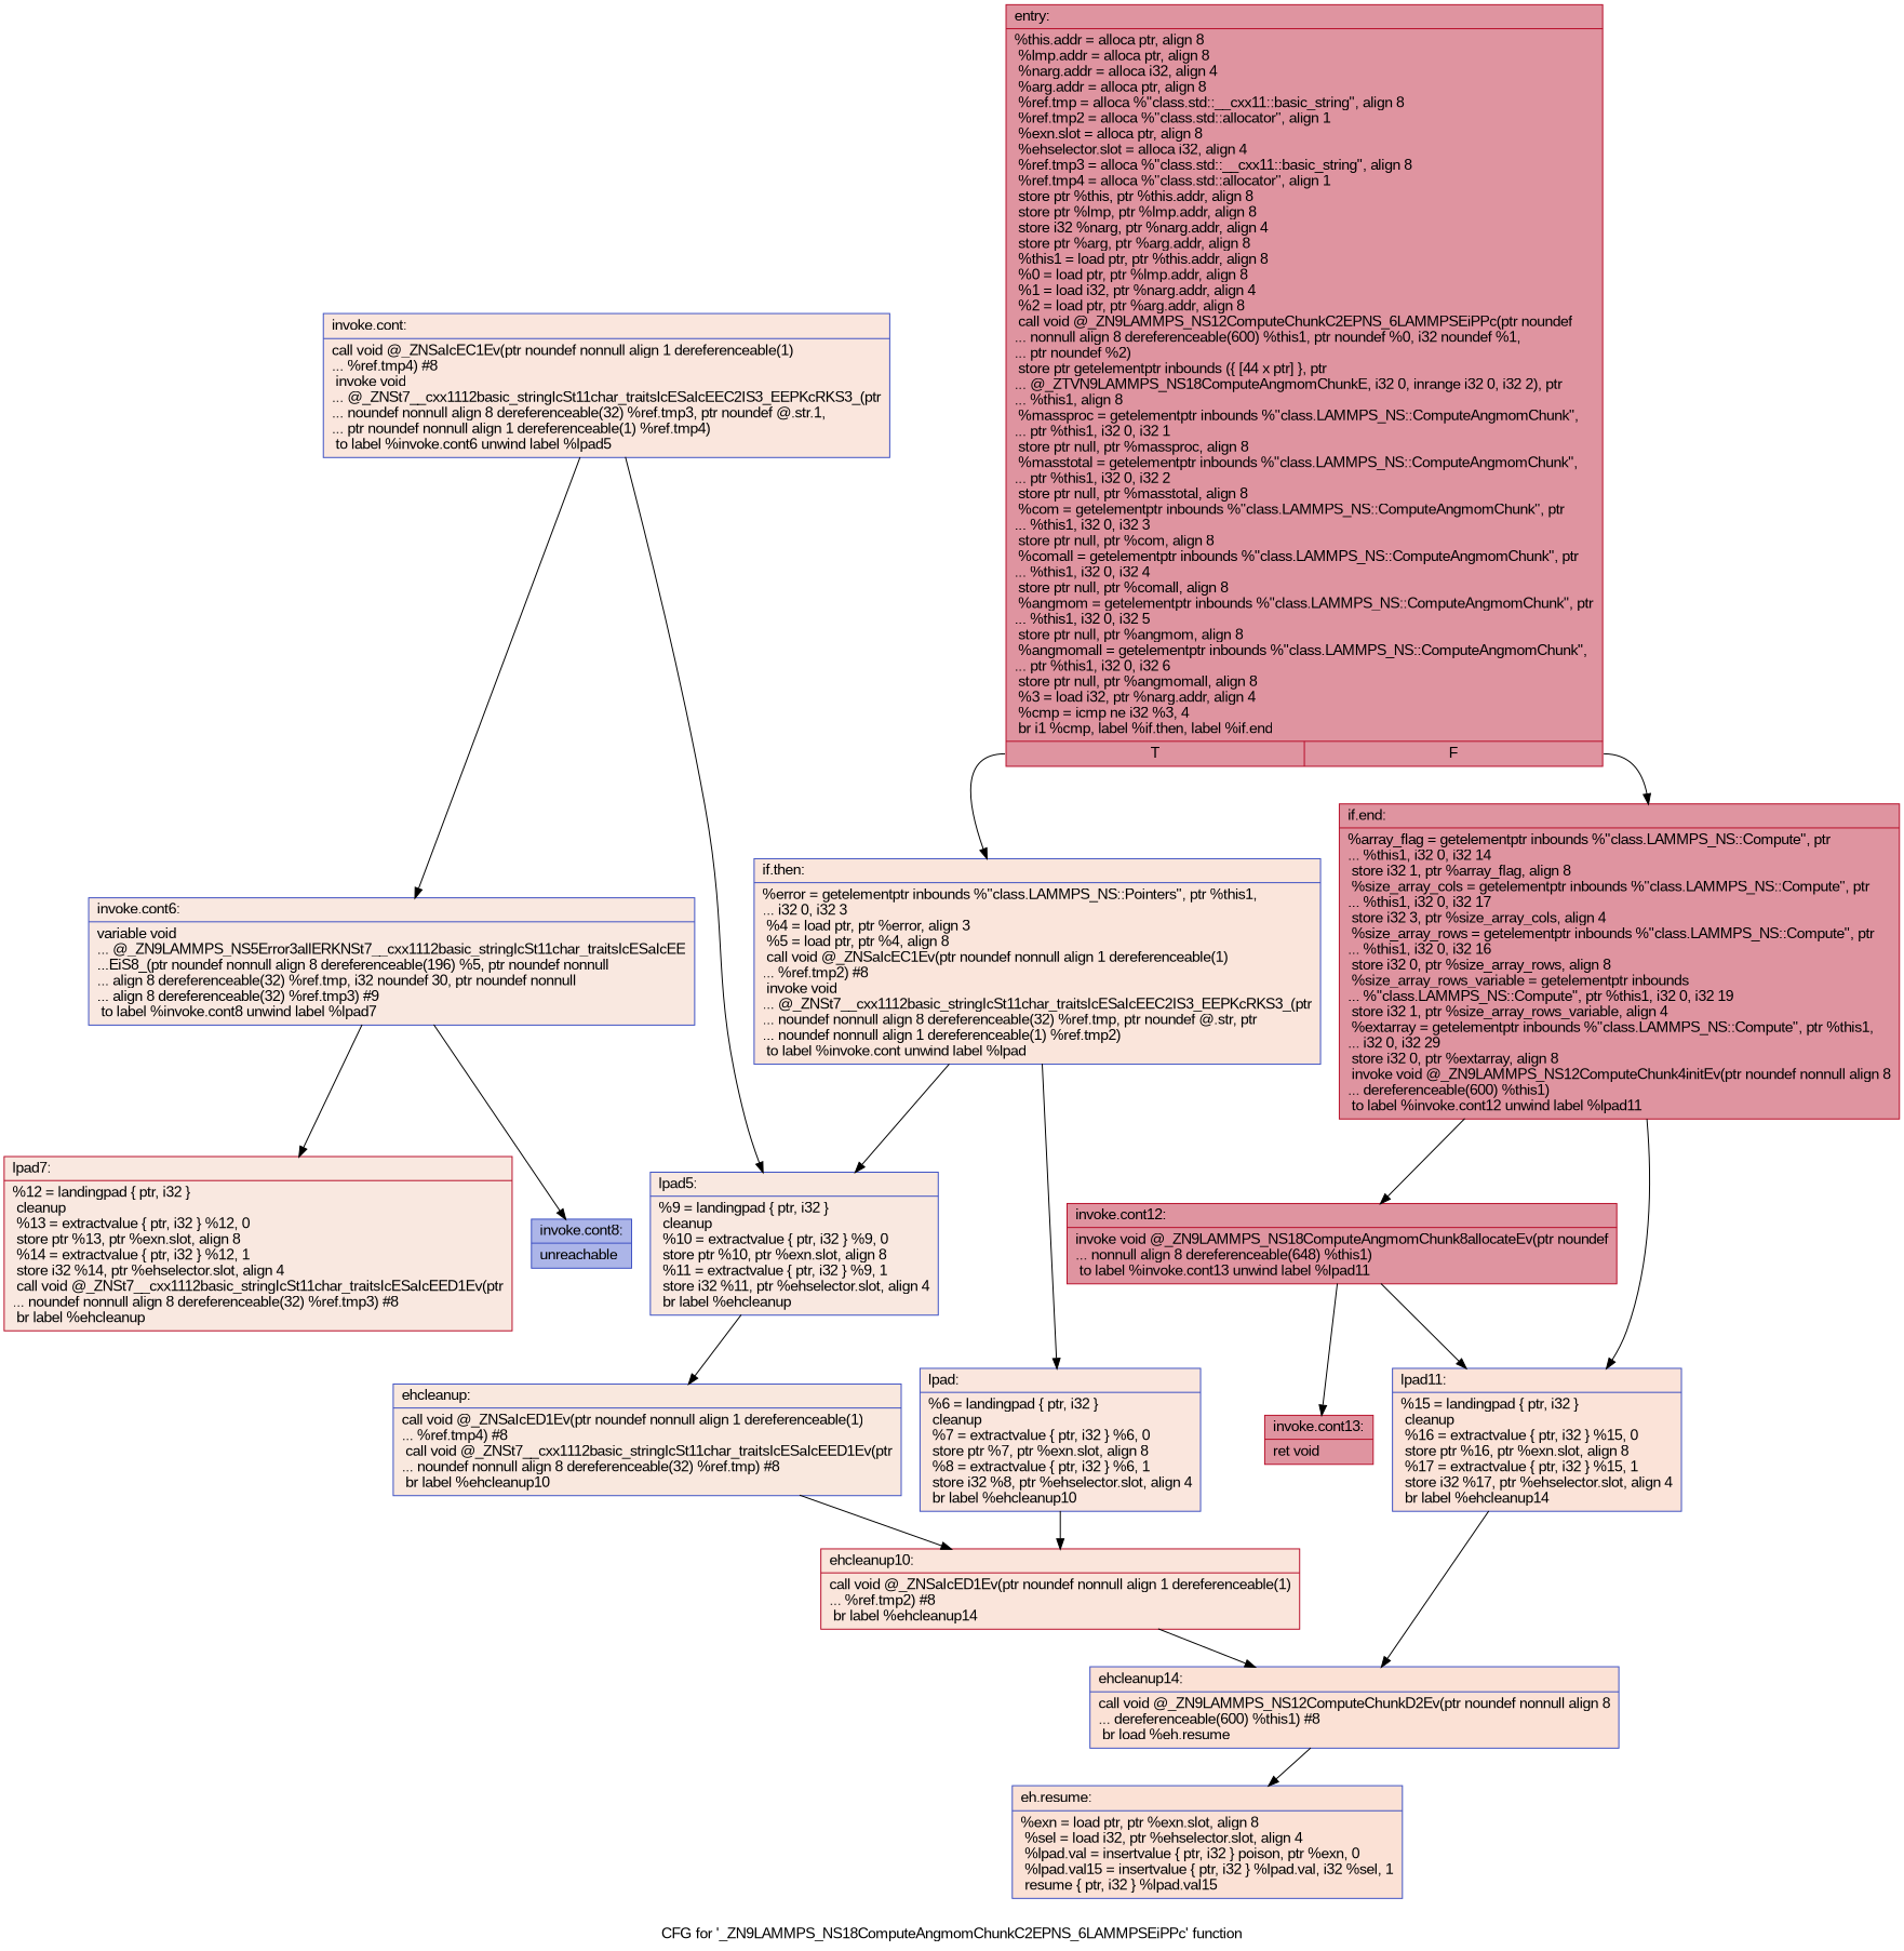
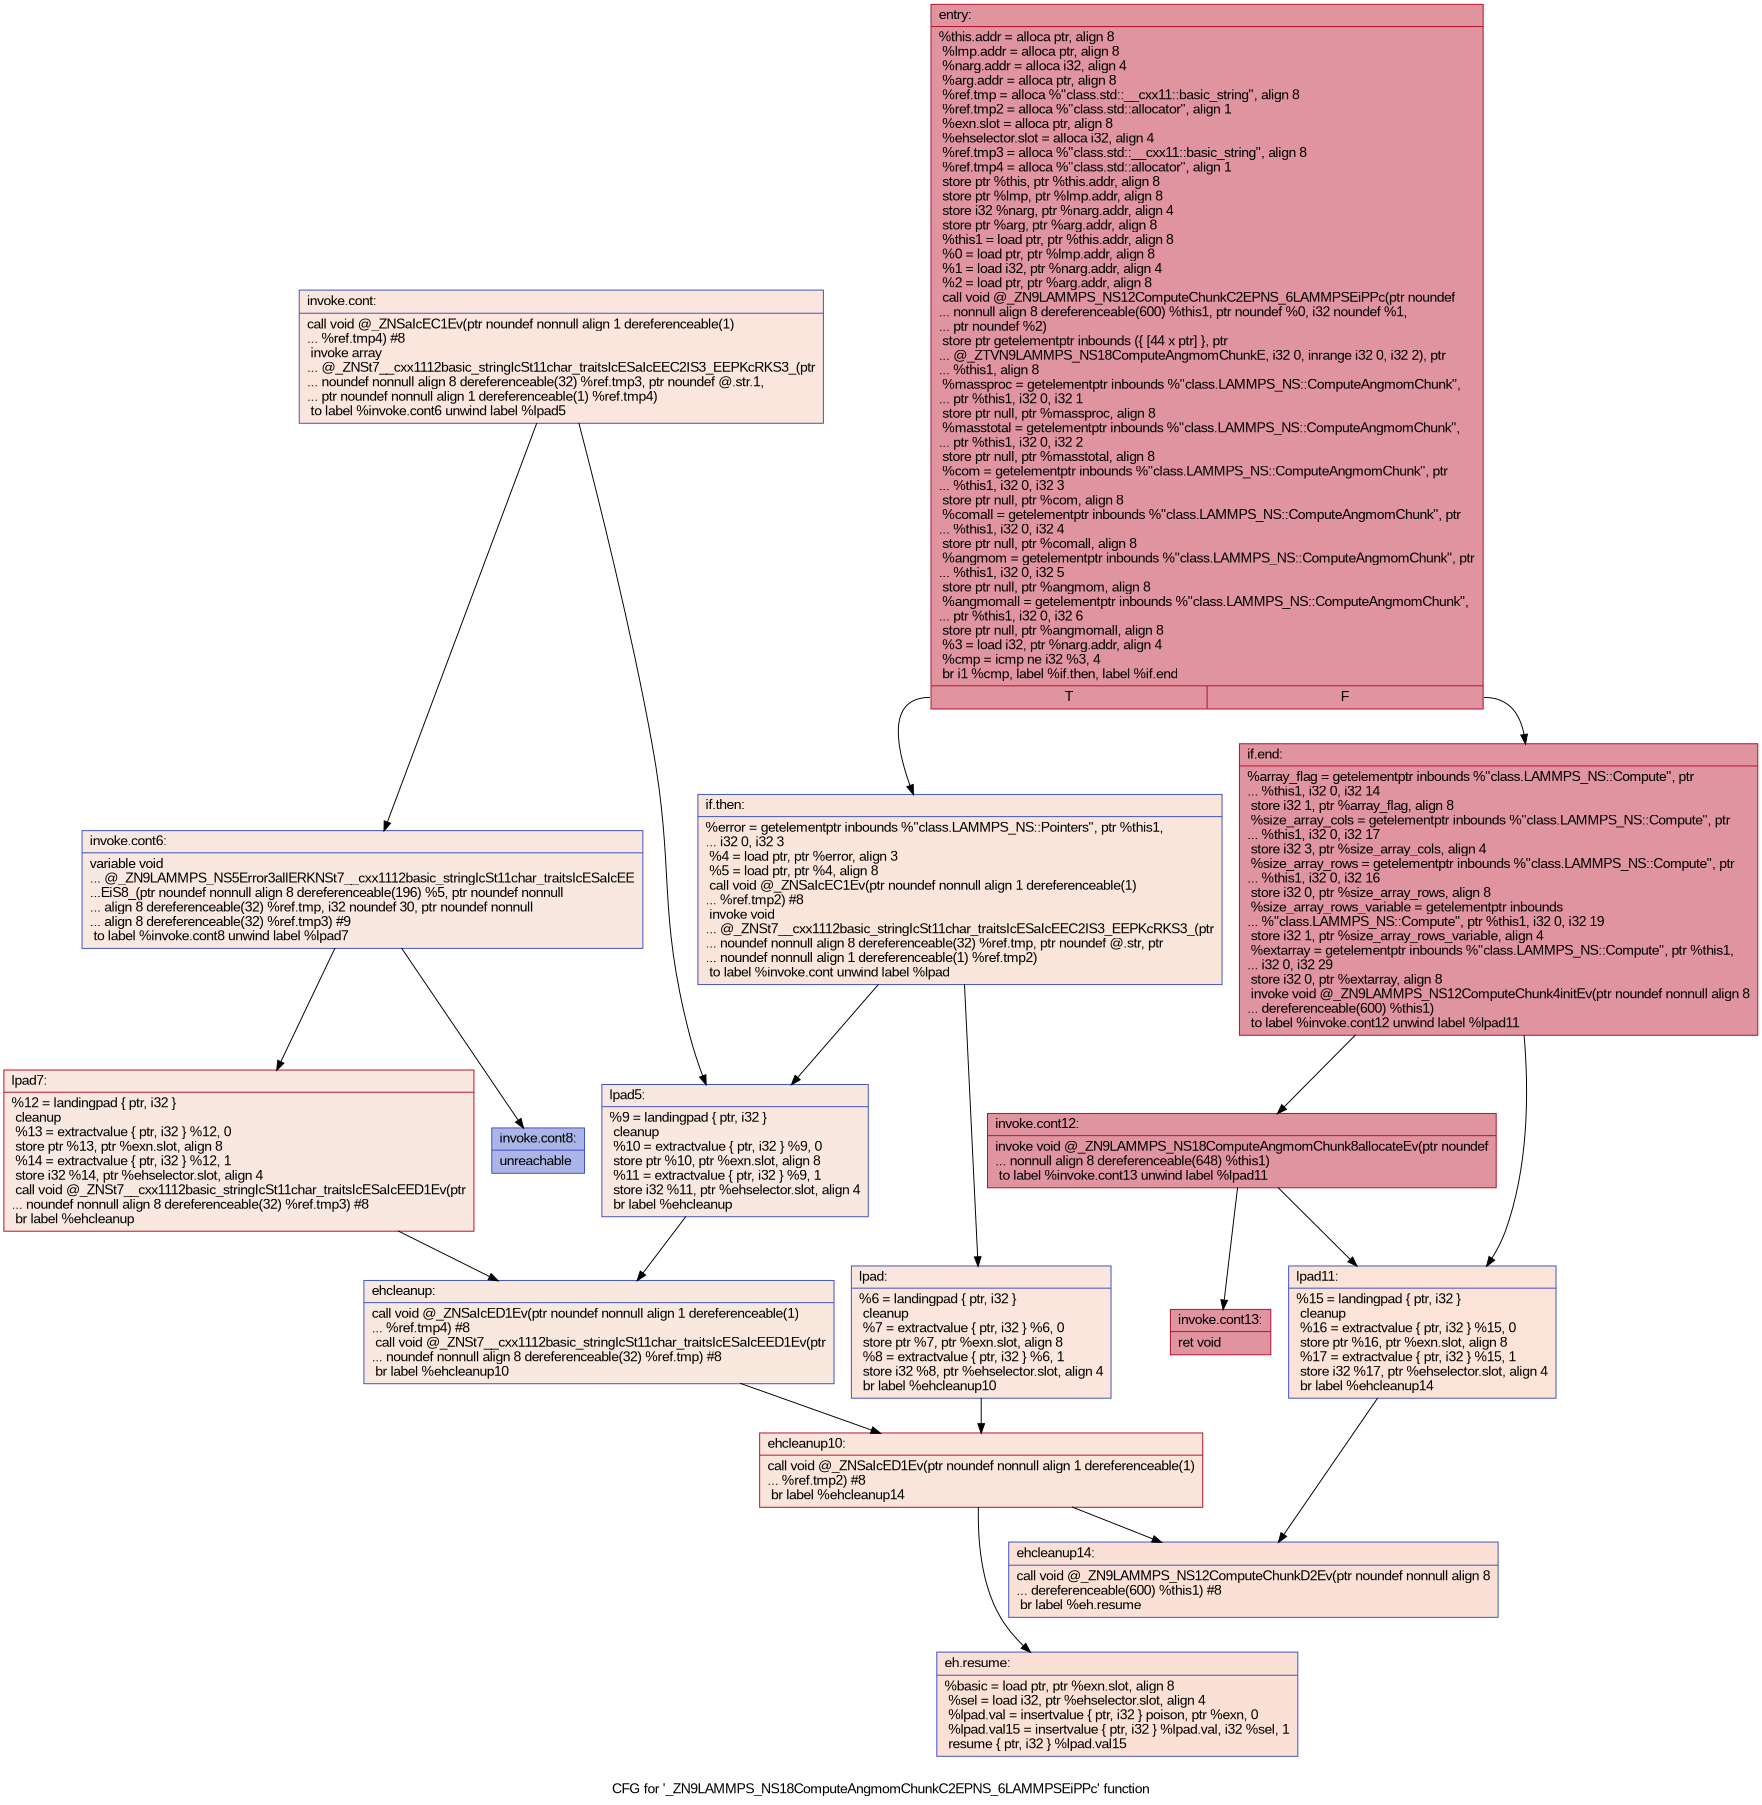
  digraph {
    fontname="Liberation Sans"
    label="CFG for '_ZN9LAMMPS_NS18ComputeAngmomChunkC2EPNS_6LAMMPSEiPPc' function"
    node [color="#3d50c3ff" fillcolor="#b70d2870" fontname="Liberation Sans" shape=record style=filled]
    edge [fontname="Liberation Sans"]
    n1 [color="#b70d28ff" label="{entry:\l|  %this.addr = alloca ptr, align 8\l  %lmp.addr = alloca ptr, align 8\l  %narg.addr = alloca i32, align 4\l  %arg.addr = alloca ptr, align 8\l  %ref.tmp = alloca %\"class.std::__cxx11::basic_string\", align 8\l  %ref.tmp2 = alloca %\"class.std::allocator\", align 1\l  %exn.slot = alloca ptr, align 8\l  %ehselector.slot = alloca i32, align 4\l  %ref.tmp3 = alloca %\"class.std::__cxx11::basic_string\", align 8\l  %ref.tmp4 = alloca %\"class.std::allocator\", align 1\l  store ptr %this, ptr %this.addr, align 8\l  store ptr %lmp, ptr %lmp.addr, align 8\l  store i32 %narg, ptr %narg.addr, align 4\l  store ptr %arg, ptr %arg.addr, align 8\l  %this1 = load ptr, ptr %this.addr, align 8\l  %0 = load ptr, ptr %lmp.addr, align 8\l  %1 = load i32, ptr %narg.addr, align 4\l  %2 = load ptr, ptr %arg.addr, align 8\l  call void @_ZN9LAMMPS_NS12ComputeChunkC2EPNS_6LAMMPSEiPPc(ptr noundef\l... nonnull align 8 dereferenceable(600) %this1, ptr noundef %0, i32 noundef %1,\l... ptr noundef %2)\l  store ptr getelementptr inbounds (\{ [44 x ptr] \}, ptr\l... @_ZTVN9LAMMPS_NS18ComputeAngmomChunkE, i32 0, inrange i32 0, i32 2), ptr\l... %this1, align 8\l  %massproc = getelementptr inbounds %\"class.LAMMPS_NS::ComputeAngmomChunk\",\l... ptr %this1, i32 0, i32 1\l  store ptr null, ptr %massproc, align 8\l  %masstotal = getelementptr inbounds %\"class.LAMMPS_NS::ComputeAngmomChunk\",\l... ptr %this1, i32 0, i32 2\l  store ptr null, ptr %masstotal, align 8\l  %com = getelementptr inbounds %\"class.LAMMPS_NS::ComputeAngmomChunk\", ptr\l... %this1, i32 0, i32 3\l  store ptr null, ptr %com, align 8\l  %comall = getelementptr inbounds %\"class.LAMMPS_NS::ComputeAngmomChunk\", ptr\l... %this1, i32 0, i32 4\l  store ptr null, ptr %comall, align 8\l  %angmom = getelementptr inbounds %\"class.LAMMPS_NS::ComputeAngmomChunk\", ptr\l... %this1, i32 0, i32 5\l  store ptr null, ptr %angmom, align 8\l  %angmomall = getelementptr inbounds %\"class.LAMMPS_NS::ComputeAngmomChunk\",\l... ptr %this1, i32 0, i32 6\l  store ptr null, ptr %angmomall, align 8\l  %3 = load i32, ptr %narg.addr, align 4\l  %cmp = icmp ne i32 %3, 4\l  br i1 %cmp, label %if.then, label %if.end\l|{<s0>T|<s1>F}}"]
    n2 [fillcolor="#f4c5ad70" label="{if.then:\l|  %error = getelementptr inbounds %\"class.LAMMPS_NS::Pointers\", ptr %this1,\l... i32 0, i32 3\l  %4 = load ptr, ptr %error, align 3\l  %5 = load ptr, ptr %4, align 8\l  call void @_ZNSaIcEC1Ev(ptr noundef nonnull align 1 dereferenceable(1)\l... %ref.tmp2) #8\l  invoke void\l... @_ZNSt7__cxx1112basic_stringIcSt11char_traitsIcESaIcEEC2IS3_EEPKcRKS3_(ptr\l... noundef nonnull align 8 dereferenceable(32) %ref.tmp, ptr noundef @.str, ptr\l... noundef nonnull align 1 dereferenceable(1) %ref.tmp2)\l          to label %invoke.cont unwind label %lpad\l}"]
    n3 [color="#b70d28ff" label="{if.end:\l|  %array_flag = getelementptr inbounds %\"class.LAMMPS_NS::Compute\", ptr\l... %this1, i32 0, i32 14\l  store i32 1, ptr %array_flag, align 8\l  %size_array_cols = getelementptr inbounds %\"class.LAMMPS_NS::Compute\", ptr\l... %this1, i32 0, i32 17\l  store i32 3, ptr %size_array_cols, align 4\l  %size_array_rows = getelementptr inbounds %\"class.LAMMPS_NS::Compute\", ptr\l... %this1, i32 0, i32 16\l  store i32 0, ptr %size_array_rows, align 8\l  %size_array_rows_variable = getelementptr inbounds\l... %\"class.LAMMPS_NS::Compute\", ptr %this1, i32 0, i32 19\l  store i32 1, ptr %size_array_rows_variable, align 4\l  %extarray = getelementptr inbounds %\"class.LAMMPS_NS::Compute\", ptr %this1,\l... i32 0, i32 29\l  store i32 0, ptr %extarray, align 8\l  invoke void @_ZN9LAMMPS_NS12ComputeChunk4initEv(ptr noundef nonnull align 8\l... dereferenceable(600) %this1)\l          to label %invoke.cont12 unwind label %lpad11\l}"]
    n4 [fillcolor="#f3c7b170" label="{lpad:\l|  %6 = landingpad \{ ptr, i32 \}\l          cleanup\l  %7 = extractvalue \{ ptr, i32 \} %6, 0\l  store ptr %7, ptr %exn.slot, align 8\l  %8 = extractvalue \{ ptr, i32 \} %6, 1\l  store i32 %8, ptr %ehselector.slot, align 4\l  br label %ehcleanup10\l}"]
    n5 [fillcolor="#f1ccb870" label="{lpad5:\l|  %9 = landingpad \{ ptr, i32 \}\l          cleanup\l  %10 = extractvalue \{ ptr, i32 \} %9, 0\l  store ptr %10, ptr %exn.slot, align 8\l  %11 = extractvalue \{ ptr, i32 \} %9, 1\l  store i32 %11, ptr %ehselector.slot, align 4\l  br label %ehcleanup\l}"]
    n6 [color="#b70d28ff" label="{invoke.cont12:\l|  invoke void @_ZN9LAMMPS_NS18ComputeAngmomChunk8allocateEv(ptr noundef\l... nonnull align 8 dereferenceable(648) %this1)\l          to label %invoke.cont13 unwind label %lpad11\l}"]
    n7 [fillcolor="#f6bfa670" label="{lpad11:\l|  %15 = landingpad \{ ptr, i32 \}\l          cleanup\l  %16 = extractvalue \{ ptr, i32 \} %15, 0\l  store ptr %16, ptr %exn.slot, align 8\l  %17 = extractvalue \{ ptr, i32 \} %15, 1\l  store i32 %17, ptr %ehselector.slot, align 4\l  br label %ehcleanup14\l}"]
-   n8 [fillcolor="#f3c7b170" label="{invoke.cont:\l|  call void @_ZNSaIcEC1Ev(ptr noundef nonnull align 1 dereferenceable(1)\l... %ref.tmp4) #8\l  invoke void\l... @_ZNSt7__cxx1112basic_stringIcSt11char_traitsIcESaIcEEC2IS3_EEPKcRKS3_(ptr\l... noundef nonnull align 8 dereferenceable(32) %ref.tmp3, ptr noundef @.str.1,\l... ptr noundef nonnull align 1 dereferenceable(1) %ref.tmp4)\l          to label %invoke.cont6 unwind label %lpad5\l}"]
+   n8 [fillcolor="#f3c7b170" label="{invoke.cont:\l|  call void @_ZNSaIcEC1Ev(ptr noundef nonnull align 1 dereferenceable(1)\l... %ref.tmp4) #8\l  invoke array\l... @_ZNSt7__cxx1112basic_stringIcSt11char_traitsIcESaIcEEC2IS3_EEPKcRKS3_(ptr\l... noundef nonnull align 8 dereferenceable(32) %ref.tmp3, ptr noundef @.str.1,\l... ptr noundef nonnull align 1 dereferenceable(1) %ref.tmp4)\l          to label %invoke.cont6 unwind label %lpad5\l}"]
    n9 [fillcolor="#f1ccb870" label="{invoke.cont6:\l|  variable void\l... @_ZN9LAMMPS_NS5Error3allERKNSt7__cxx1112basic_stringIcSt11char_traitsIcESaIcEE\l...EiS8_(ptr noundef nonnull align 8 dereferenceable(196) %5, ptr noundef nonnull\l... align 8 dereferenceable(32) %ref.tmp, i32 noundef 30, ptr noundef nonnull\l... align 8 dereferenceable(32) %ref.tmp3) #9\l          to label %invoke.cont8 unwind label %lpad7\l}"]
    n10 [color="#b70d28ff" fillcolor="#f4c5ad70" label="{ehcleanup10:\l|  call void @_ZNSaIcED1Ev(ptr noundef nonnull align 1 dereferenceable(1)\l... %ref.tmp2) #8\l  br label %ehcleanup14\l}"]
    n11 [color="#b70d28ff" label="{invoke.cont13:\l|  ret void\l}"]
-   n12 [fillcolor="#f7bca170" label="{ehcleanup14:\l|  call void @_ZN9LAMMPS_NS12ComputeChunkD2Ev(ptr noundef nonnull align 8\l... dereferenceable(600) %this1) #8\l  br load %eh.resume\l}"]
+   n12 [fillcolor="#f7bca170" label="{ehcleanup14:\l|  call void @_ZN9LAMMPS_NS12ComputeChunkD2Ev(ptr noundef nonnull align 8\l... dereferenceable(600) %this1) #8\l  br label %eh.resume\l}"]
    n13 [fillcolor="#4358cb70" label="{invoke.cont8:\l|  unreachable\l}"]
    n14 [color="#b70d28ff" fillcolor="#f1ccb870" label="{lpad7:\l|  %12 = landingpad \{ ptr, i32 \}\l          cleanup\l  %13 = extractvalue \{ ptr, i32 \} %12, 0\l  store ptr %13, ptr %exn.slot, align 8\l  %14 = extractvalue \{ ptr, i32 \} %12, 1\l  store i32 %14, ptr %ehselector.slot, align 4\l  call void @_ZNSt7__cxx1112basic_stringIcSt11char_traitsIcESaIcEED1Ev(ptr\l... noundef nonnull align 8 dereferenceable(32) %ref.tmp3) #8\l  br label %ehcleanup\l}"]
    n15 [fillcolor="#f2cab570" label="{ehcleanup:\l|  call void @_ZNSaIcED1Ev(ptr noundef nonnull align 1 dereferenceable(1)\l... %ref.tmp4) #8\l  call void @_ZNSt7__cxx1112basic_stringIcSt11char_traitsIcESaIcEED1Ev(ptr\l... noundef nonnull align 8 dereferenceable(32) %ref.tmp) #8\l  br label %ehcleanup10\l}"]
-   n16 [fillcolor="#f7bca170" label="{eh.resume:\l|  %exn = load ptr, ptr %exn.slot, align 8\l  %sel = load i32, ptr %ehselector.slot, align 4\l  %lpad.val = insertvalue \{ ptr, i32 \} poison, ptr %exn, 0\l  %lpad.val15 = insertvalue \{ ptr, i32 \} %lpad.val, i32 %sel, 1\l  resume \{ ptr, i32 \} %lpad.val15\l}"]
+   n16 [fillcolor="#f7bca170" label="{eh.resume:\l|  %basic = load ptr, ptr %exn.slot, align 8\l  %sel = load i32, ptr %ehselector.slot, align 4\l  %lpad.val = insertvalue \{ ptr, i32 \} poison, ptr %exn, 0\l  %lpad.val15 = insertvalue \{ ptr, i32 \} %lpad.val, i32 %sel, 1\l  resume \{ ptr, i32 \} %lpad.val15\l}"]
    n1 -> n2 [tailport=s0]
    n1 -> n3 [tailport=s1]
    n2 -> n4
    n2 -> n5
    n3 -> n6
    n3 -> n7
    n4 -> n10
    n5 -> n15
    n6 -> n7
    n6 -> n11
    n7 -> n12
    n8 -> n5
    n8 -> n9
    n9 -> n13
    n9 -> n14
    n10 -> n12
-   n12 -> n16
+   n10 -> n16
+   n14 -> n15
    n15 -> n10
  }
